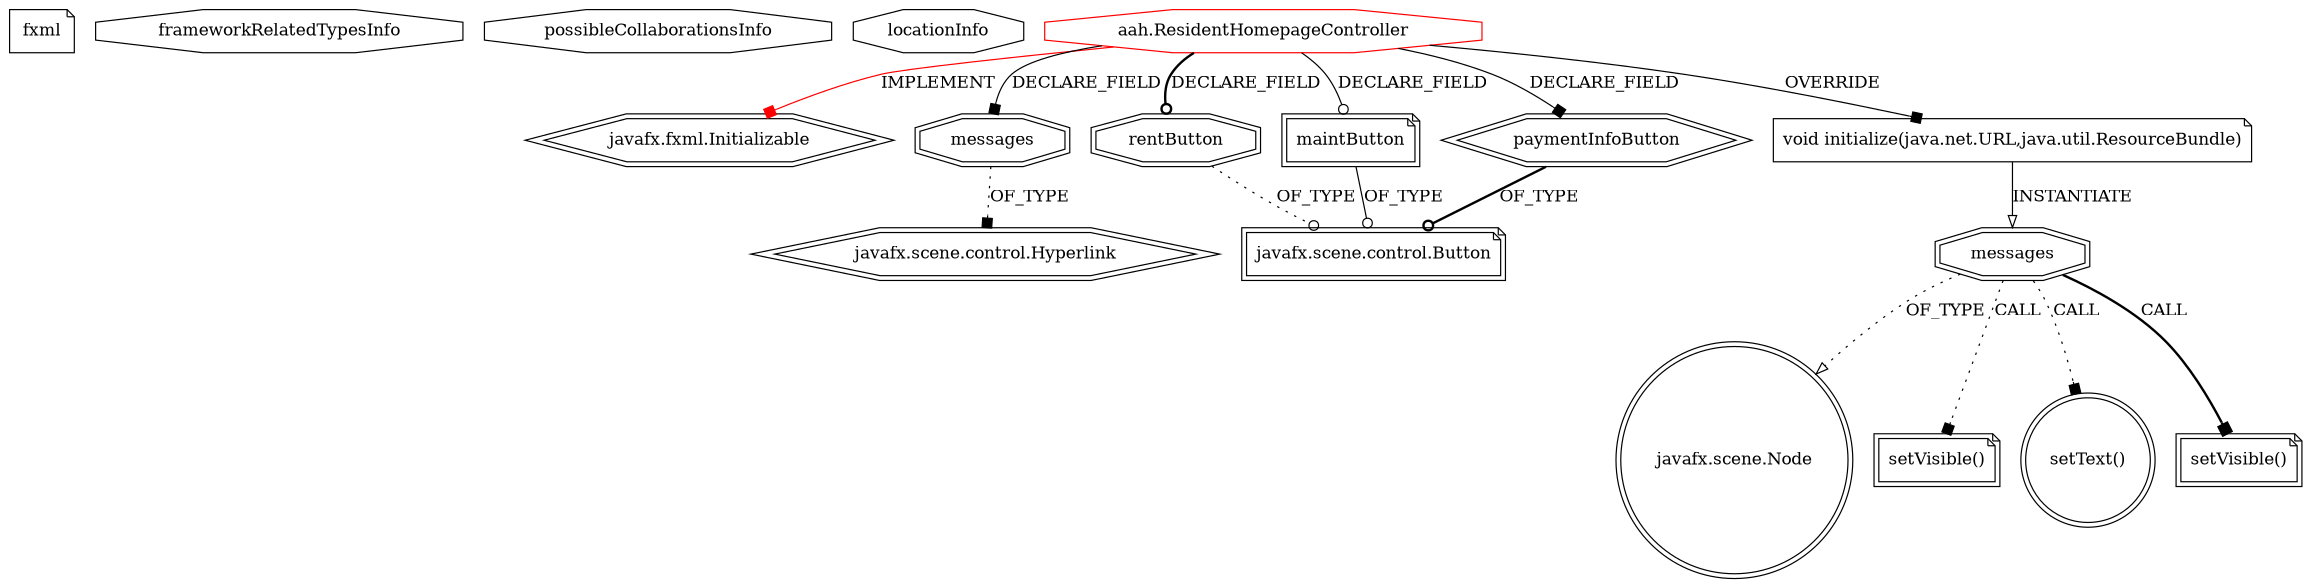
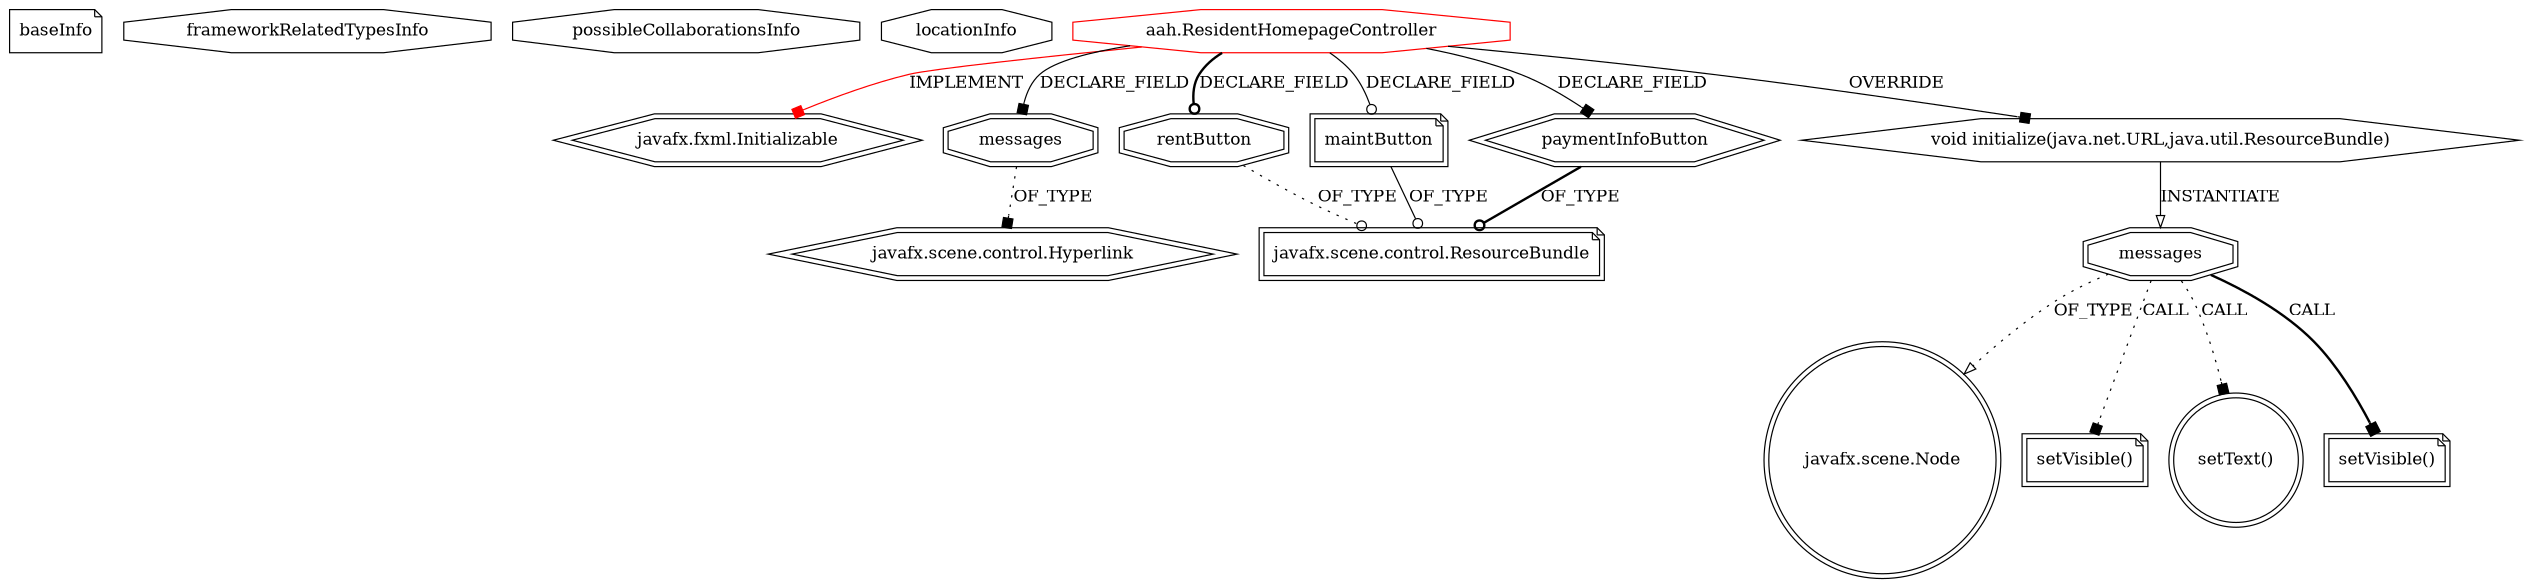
  digraph {
    node [shape=octagon isFrameworkType=true peripheries=2]
    edge [arrowhead=box style=solid]
-   baseInfo [category=extension_graph graphId=4715 isAnonymous=false possibleRelation=false shape=note label=fxml isFrameworkType="" peripheries=""]
+   baseInfo [category=extension_graph graphId=4715 isAnonymous=false possibleRelation=false shape=note isFrameworkType="" peripheries=""]
    frameworkRelatedTypesInfo [0="javafx.fxml.Initializable" isFrameworkType="" peripheries=""]
    possibleCollaborationsInfo [isFrameworkType="" peripheries=""]
    locationInfo [contextSignature=ResidentHomepageController filePath="/warpcorebreach-AAH/AAH-master/AAH/src/aah/ResidentHomepageController.java" graphId=4715 projectName="warpcorebreach-AAH" isFrameworkType="" peripheries=""]
    n5 [color=red isFrameworkType=false label="aah.ResidentHomepageController" vertexType=ROOT_CLIENT_CLASS_DECLARATION peripheries=""]
    n6 [label="javafx.fxml.Initializable" shape=hexagon vertexType=FRAMEWORK_INTERFACE_TYPE]
    n7 [label=maintButton shape=note vertexType=FIELD_DECLARATION]
    n8 [label=messages vertexType=FIELD_DECLARATION]
    n9 [label=paymentInfoButton shape=hexagon vertexType=FIELD_DECLARATION]
    n10 [label=rentButton vertexType=FIELD_DECLARATION]
-   n11 [isFrameworkType=false label="void initialize(java.net.URL,java.util.ResourceBundle)" shape=note vertexType=OVERRIDING_METHOD_DECLARATION peripheries=""]
-   n12 [label="javafx.scene.control.Button" shape=note vertexType=FRAMEWORK_CLASS_TYPE]
+   n11 [isFrameworkType=false label="void initialize(java.net.URL,java.util.ResourceBundle)" shape=hexagon vertexType=OVERRIDING_METHOD_DECLARATION peripheries=""]
+   n12 [label="javafx.scene.control.ResourceBundle" shape=note vertexType=FRAMEWORK_CLASS_TYPE]
    n13 [label="javafx.scene.control.Hyperlink" shape=hexagon vertexType=FRAMEWORK_CLASS_TYPE]
    n14 [label=messages vertexType=VARIABLE_EXPRESION]
    n15 [label="javafx.scene.Node" shape=circle vertexType=FRAMEWORK_CLASS_TYPE]
    n16 [label="setVisible()" shape=note vertexType=INSIDE_CALL]
    n17 [label="setText()" shape=circle vertexType=INSIDE_CALL]
    n18 [label="setVisible()" shape=note vertexType=INSIDE_CALL]
    n5 -> n6 [color=red label=IMPLEMENT]
    n5 -> n7 [arrowhead=odot label=DECLARE_FIELD]
    n5 -> n8 [label=DECLARE_FIELD]
    n5 -> n9 [label=DECLARE_FIELD]
    n5 -> n10 [arrowhead=odot label=DECLARE_FIELD style=bold]
    n5 -> n11 [label=OVERRIDE]
    n7 -> n12 [arrowhead=odot label=OF_TYPE]
    n8 -> n13 [label=OF_TYPE style=dotted]
    n9 -> n12 [arrowhead=odot label=OF_TYPE style=bold]
    n10 -> n12 [arrowhead=odot label=OF_TYPE style=dotted]
    n11 -> n14 [arrowhead=onormal label=INSTANTIATE]
    n14 -> n15 [arrowhead=onormal label=OF_TYPE style=dotted]
    n14 -> n16 [label=CALL style=dotted]
    n14 -> n17 [label=CALL style=dotted]
    n14 -> n18 [label=CALL style=bold]
  }
